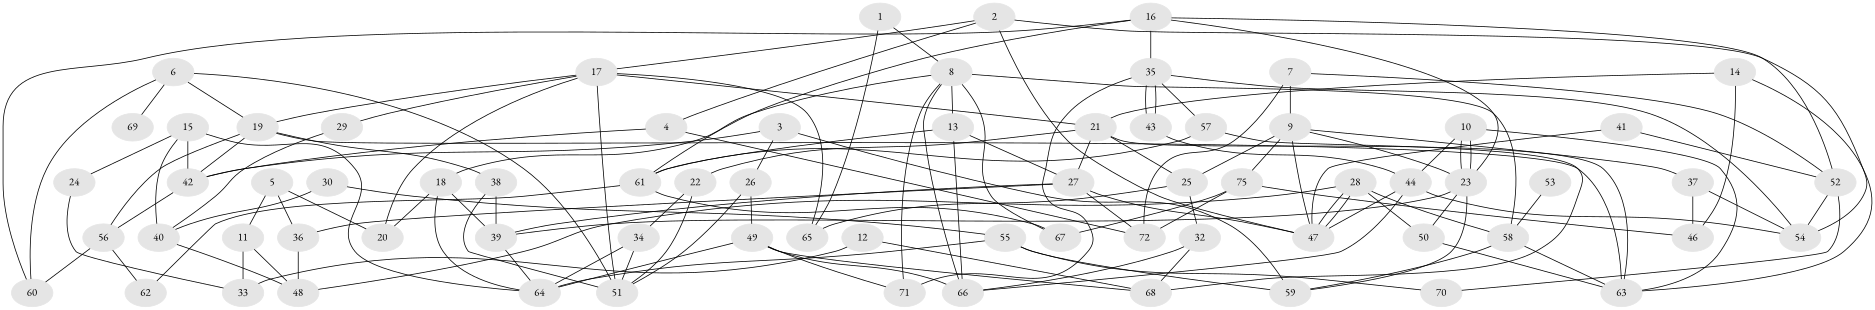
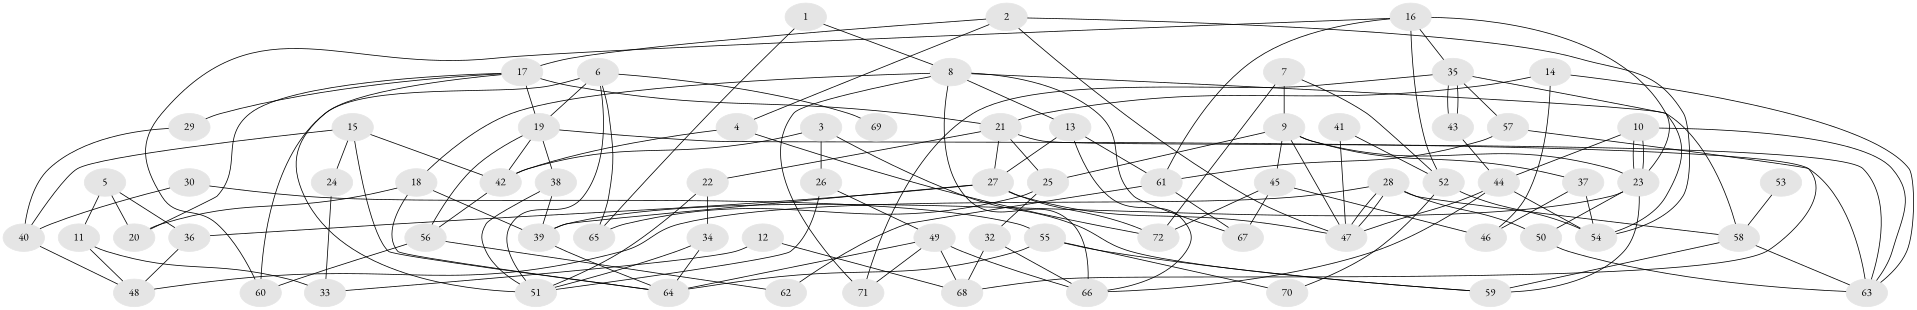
  graph {
    fontname="EB Garamond"
    node [color=gray90 fontname="EB Garamond" style=filled]
    edge [fontname="EB Garamond"]
    1
    8
    65
    13
    18
    58
    66
    67
    71
    2
    4
    17
    47
    54
    42
    72
    20
    19
    51
    21
    29
    3
    26
    59
    49
    56
    5
    11
    36
    33
    48
    6
    69
    60
    63
    38
    7
    9
    52
    23
    25
    37
-   45 [label=75]
+   45
    70
    27
    61
    64
    39
    50
    32
    46
    10
    44
    12
    68
    62
    14
    22
    15
    24
    40
    16
    35
    43
    57
    34
    28
    30
    55
    53
    41
    1 -- 8
    1 -- 65
    8 -- 13
    8 -- 18
    8 -- 58
    8 -- 66
    8 -- 67
    8 -- 71
    13 -- 66
    13 -- 27
    13 -- 61
    18 -- 20
    18 -- 64
    18 -- 39
    58 -- 59
    58 -- 63
    2 -- 4
    2 -- 17
    2 -- 47
    2 -- 54
    4 -- 42
    4 -- 72
    17 -- 20
    17 -- 19
    17 -- 51
    17 -- 21
    17 -- 29
    42 -- 56
    19 -- 42
    19 -- 56
    19 -- 63
    19 -- 38
    21 -- 63
    21 -- 25
    21 -- 27
    21 -- 22
    29 -- 40
    3 -- 42
    3 -- 26
    3 -- 59
    26 -- 51
    26 -- 49
    49 -- 66
    49 -- 71
    49 -- 64
    49 -- 68
    56 -- 60
    56 -- 62
    5 -- 20
    5 -- 11
    5 -- 36
    11 -- 33
    11 -- 48
    36 -- 48
-   17 -- 65
+   6 -- 65
    6 -- 19
    6 -- 51
    6 -- 69
    6 -- 60
    38 -- 51
    38 -- 39
    7 -- 72
    7 -- 9
    7 -- 52
    9 -- 47
    9 -- 23
    9 -- 25
    9 -- 37
    9 -- 45
    52 -- 54
    52 -- 70
    23 -- 59
    23 -- 39
    23 -- 50
    25 -- 65
    25 -- 32
    37 -- 54
    37 -- 46
    45 -- 67
    45 -- 72
    45 -- 46
    27 -- 47
    27 -- 72
    27 -- 36
    27 -- 39
    61 -- 67
    61 -- 62
    39 -- 64
    50 -- 63
    32 -- 66
    32 -- 68
    10 -- 63
    10 -- 23
    10 -- 23
    10 -- 44
    44 -- 66
    44 -- 47
    44 -- 54
    12 -- 33
    12 -- 68
    14 -- 21
    14 -- 63
    14 -- 46
    22 -- 51
    22 -- 34
    15 -- 42
    15 -- 64
    15 -- 24
    15 -- 40
    24 -- 33
    40 -- 48
    16 -- 60
    16 -- 52
    16 -- 23
    16 -- 61
    16 -- 35
    35 -- 71
    35 -- 54
    35 -- 43
    35 -- 43
    35 -- 57
    43 -- 44
    57 -- 61
    57 -- 68
    34 -- 51
    34 -- 64
    28 -- 58
    28 -- 47
    28 -- 47
    28 -- 48
    28 -- 50
    30 -- 40
    30 -- 55
    55 -- 59
    55 -- 70
    55 -- 64
    53 -- 58
    41 -- 47
    41 -- 52
  }
